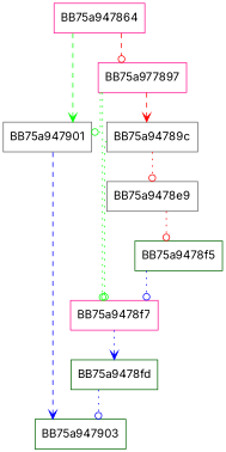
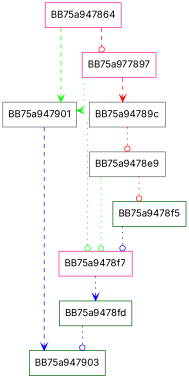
  digraph {
    fontname=Inter
    splines=ortho
    node [color=gray40 fontname=Inter shape=box]
    edge [arrowhead=odot color=blue fontname=Inter style=dotted]
    BB75a947901
    BB75a947864 [color=deeppink]
    n3 [color=deeppink label=BB75a977897]
    BB75a947903 [color=darkgreen]
    BB75a94789c
    BB75a9478f7 [color=deeppink]
    BB75a9478e9
    BB75a9478fd [color=darkgreen]
    BB75a9478f5 [color=darkgreen]
    BB75a947901 -> BB75a947903 [arrowhead=vee style=dashed]
    BB75a947864 -> BB75a947901 [arrowhead=vee color=green style=dashed]
    BB75a947864 -> n3 [color=red style=dashed]
-   n3 -> BB75a947901 [color=green]
+   n3 -> BB75a947901 [arrowhead=vee color=green]
    n3 -> BB75a94789c [arrowhead=vee color=red style=dashed]
    BB75a94789c -> BB75a9478f7 [color=green]
    BB75a94789c -> BB75a9478e9 [color=red]
    BB75a9478f7 -> BB75a9478fd [arrowhead=vee]
-   n3 -> BB75a9478f7 [color=green]
+   BB75a9478e9 -> BB75a9478f7 [color=green]
    BB75a9478e9 -> BB75a9478f5 [color=red]
    BB75a9478fd -> BB75a947903
    BB75a9478f5 -> BB75a9478f7
  }
